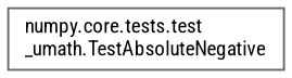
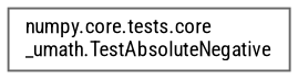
  digraph {
    rankdir=LR
    fontname="Roboto Condensed"
-   n1 [color=grey40 fillcolor=white fontname="Roboto Condensed" fontsize=10 height=0.2 label="numpy.core.tests.test\l_umath.TestAbsoluteNegative" shape=box style=filled width=0.4]
+   n1 [color=grey40 fillcolor=white fontname="Roboto Condensed" fontsize=10 height=0.2 label="numpy.core.tests.core\l_umath.TestAbsoluteNegative" shape=box style=filled width=0.4]
  }
